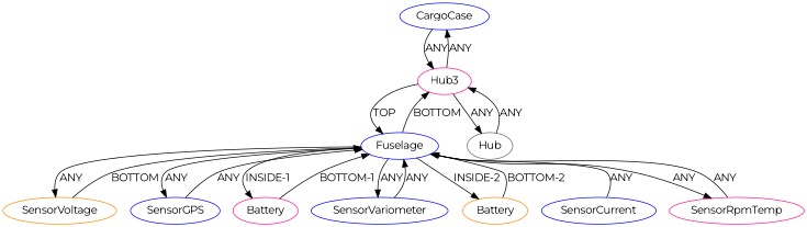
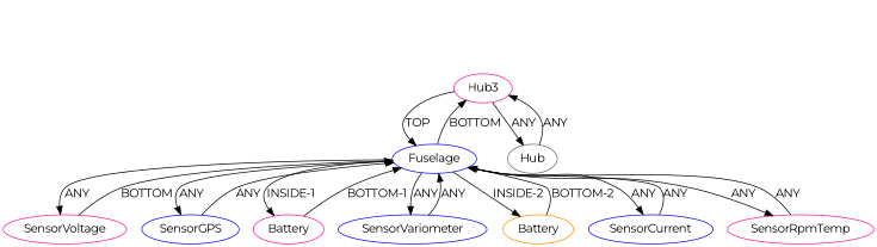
  digraph {
    fontname=Montserrat
    node [color=blue fontname=Montserrat]
    edge [fontname=Montserrat]
-   n1 [instance=CargoCase_instance_1 label=CargoCase]
    n2 [color=deeppink instance=Hub3_instance_4 label=Hub3]
    n3 [instance=Fuselage_instance_1 label=Fuselage]
    n4 [color=gray40 instance=Orient label=Hub]
-   n5 [color=darkorange instance=SensorVoltage_instance_1 label=SensorVoltage]
+   n5 [color=deeppink instance=SensorVoltage_instance_1 label=SensorVoltage]
    n6 [instance=SensorGPS_instance_1 label=SensorGPS]
    n7 [color=deeppink instance=Battery_instance_1 label=Battery]
    n8 [instance=SensorVariometer_instance_1 label=SensorVariometer]
    n9 [color=darkorange instance=Battery_instance_2 label=Battery]
    n10 [instance=SensorCurrent_instance_1 label=SensorCurrent]
    n11 [color=deeppink instance=SensorRpmTemp_instance_1 label=SensorRpmTemp]
-   n1 -> n2 [label=ANY]
-   n2 -> n1 [label=ANY]
    n2 -> n3 [label=TOP]
    n2 -> n4 [label=ANY]
    n3 -> n2 [label=BOTTOM]
    n3 -> n5 [label=ANY]
    n3 -> n6 [label=ANY]
    n3 -> n7 [label="INSIDE-1"]
    n3 -> n8 [label=ANY]
    n3 -> n9 [label="INSIDE-2"]
+   n3 -> n10 [label=ANY]
    n3 -> n11 [label=ANY]
    n4 -> n2 [label=ANY]
    n5 -> n3 [label=BOTTOM]
    n6 -> n3 [label=ANY]
    n7 -> n3 [label="BOTTOM-1"]
    n8 -> n3 [label=ANY]
    n9 -> n3 [label="BOTTOM-2"]
    n10 -> n3 [label=ANY]
    n11 -> n3 [label=ANY]
  }
